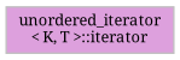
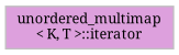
  digraph {
    rankdir=TB
    fontname="Noto Serif"
-   n1 [color=grey75 fillcolor=plum fontname="Noto Serif" fontsize=10 height=0.2 label="unordered_iterator\l\< K, T \>::iterator" shape=record style=filled width=0.4]
+   n1 [color=grey75 fillcolor=plum fontname="Noto Serif" fontsize=10 height=0.2 label="unordered_multimap\l\< K, T \>::iterator" shape=record style=filled width=0.4]
  }
